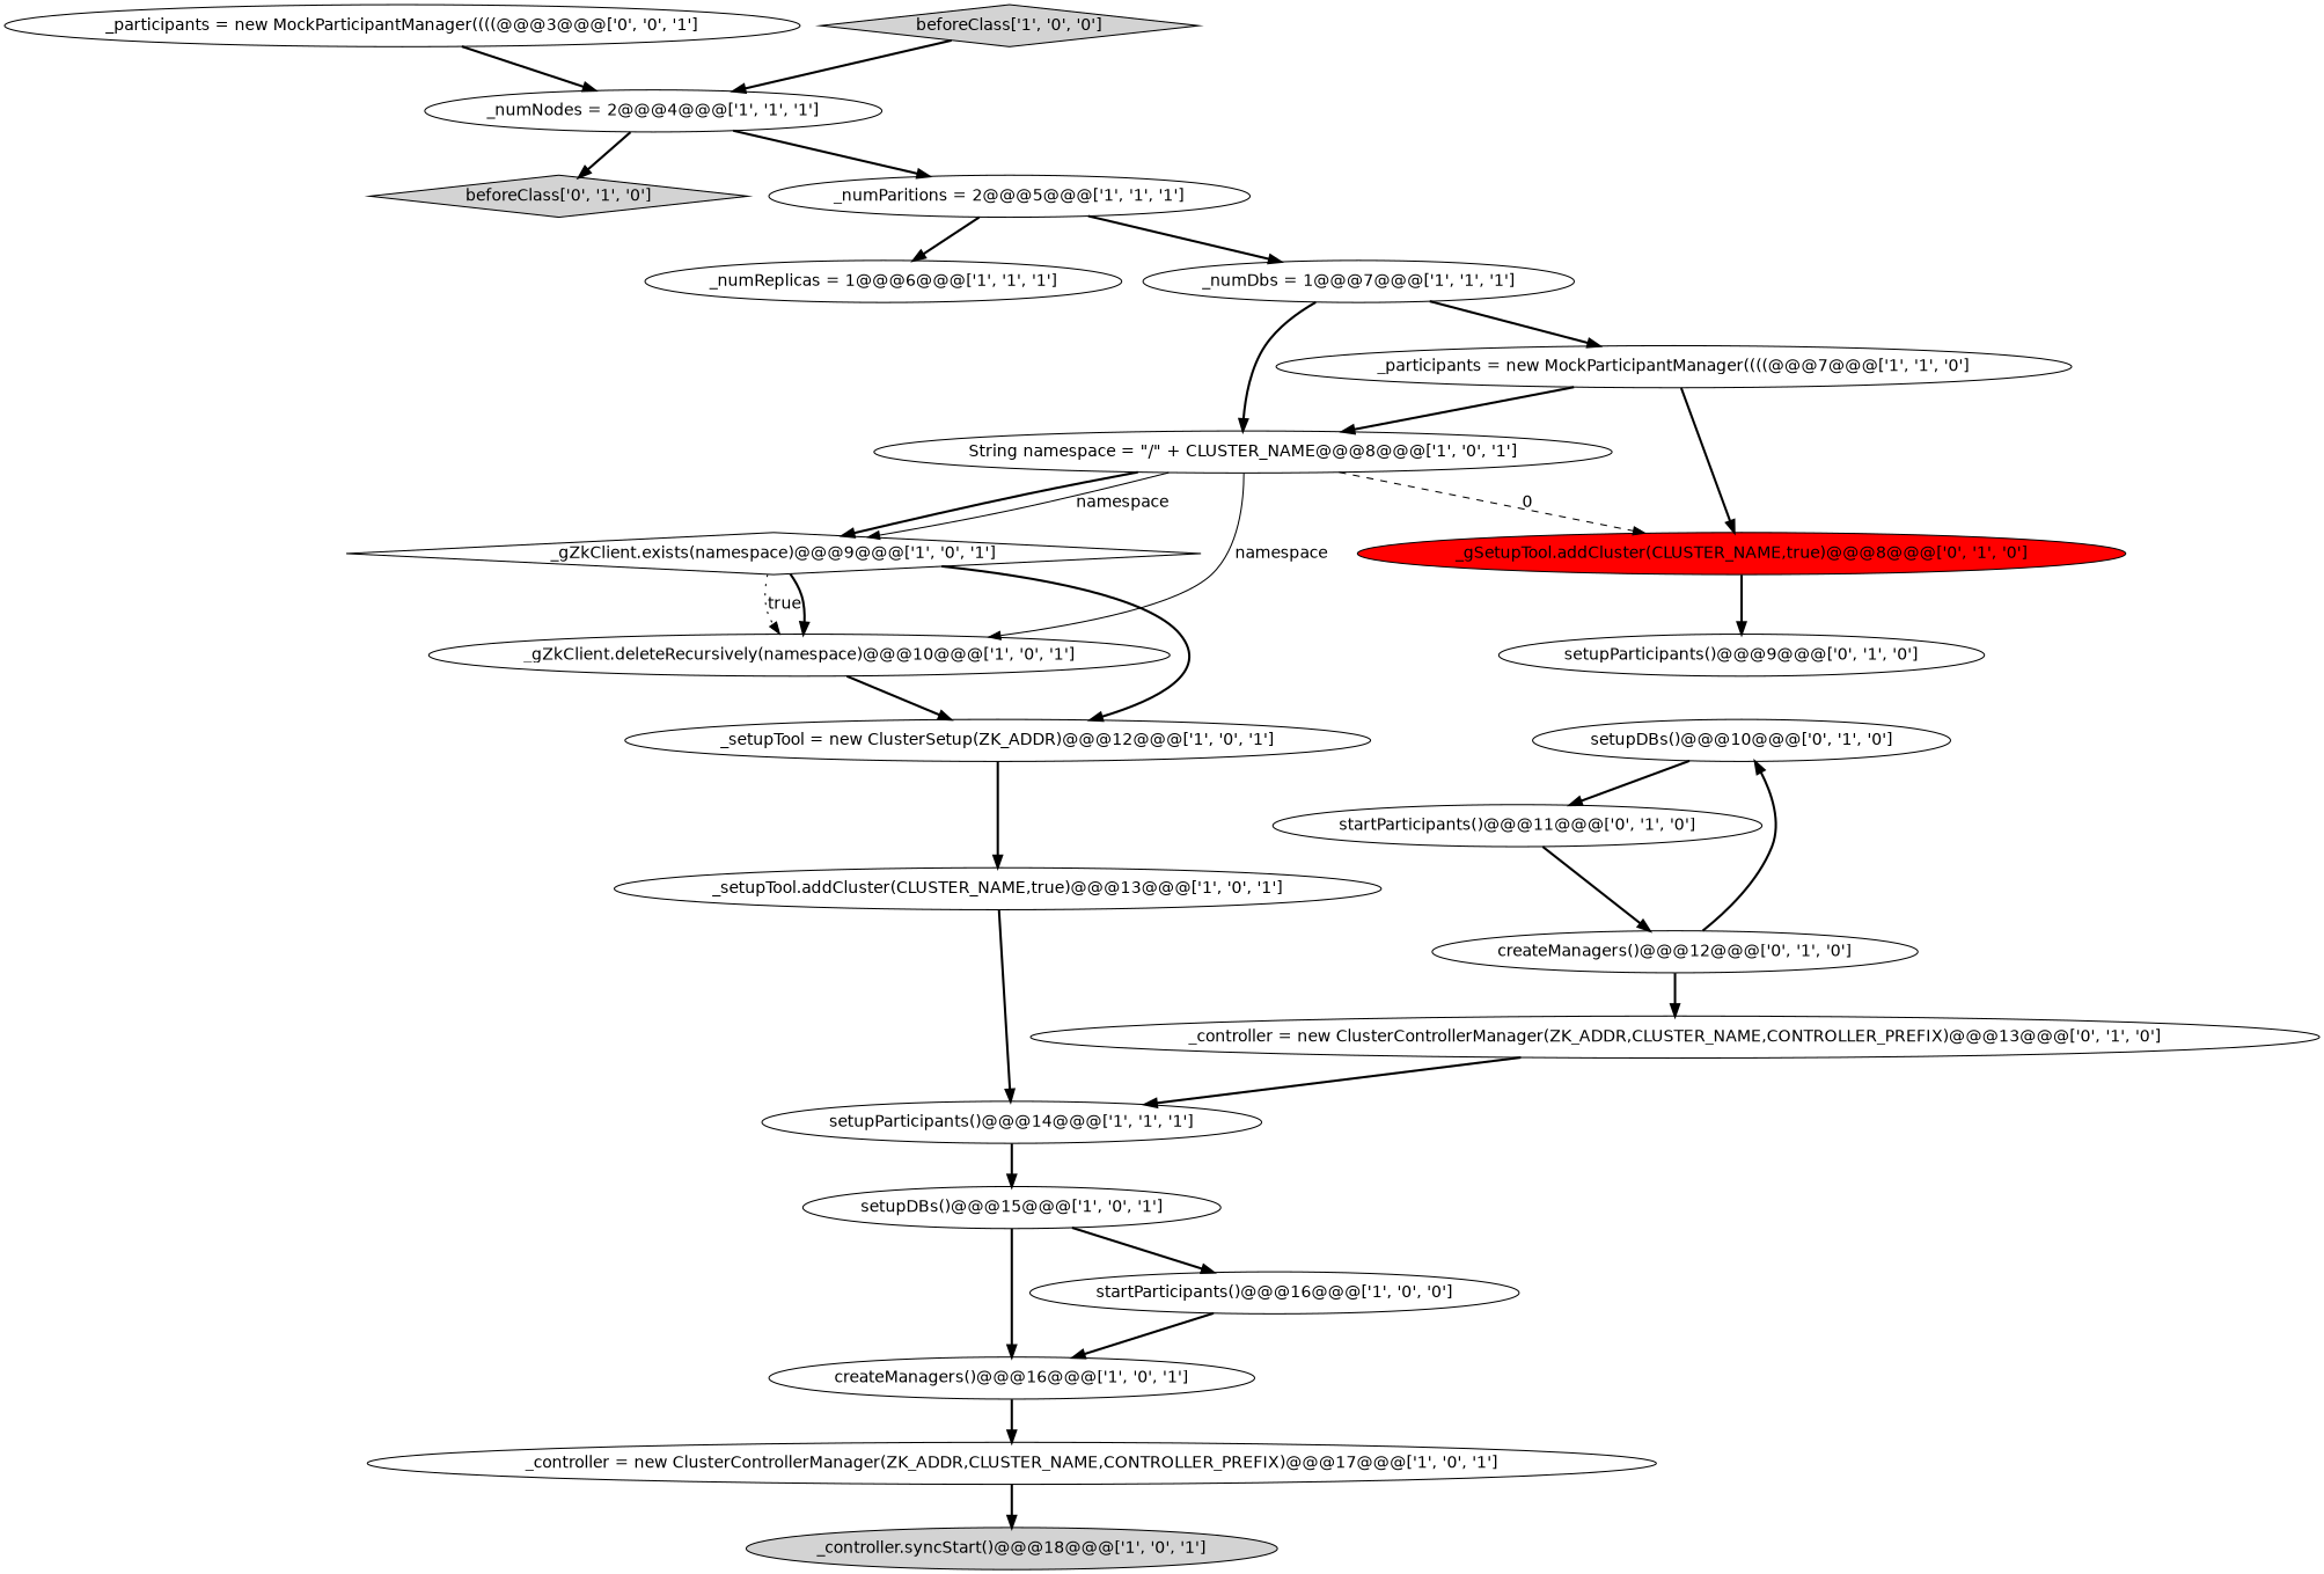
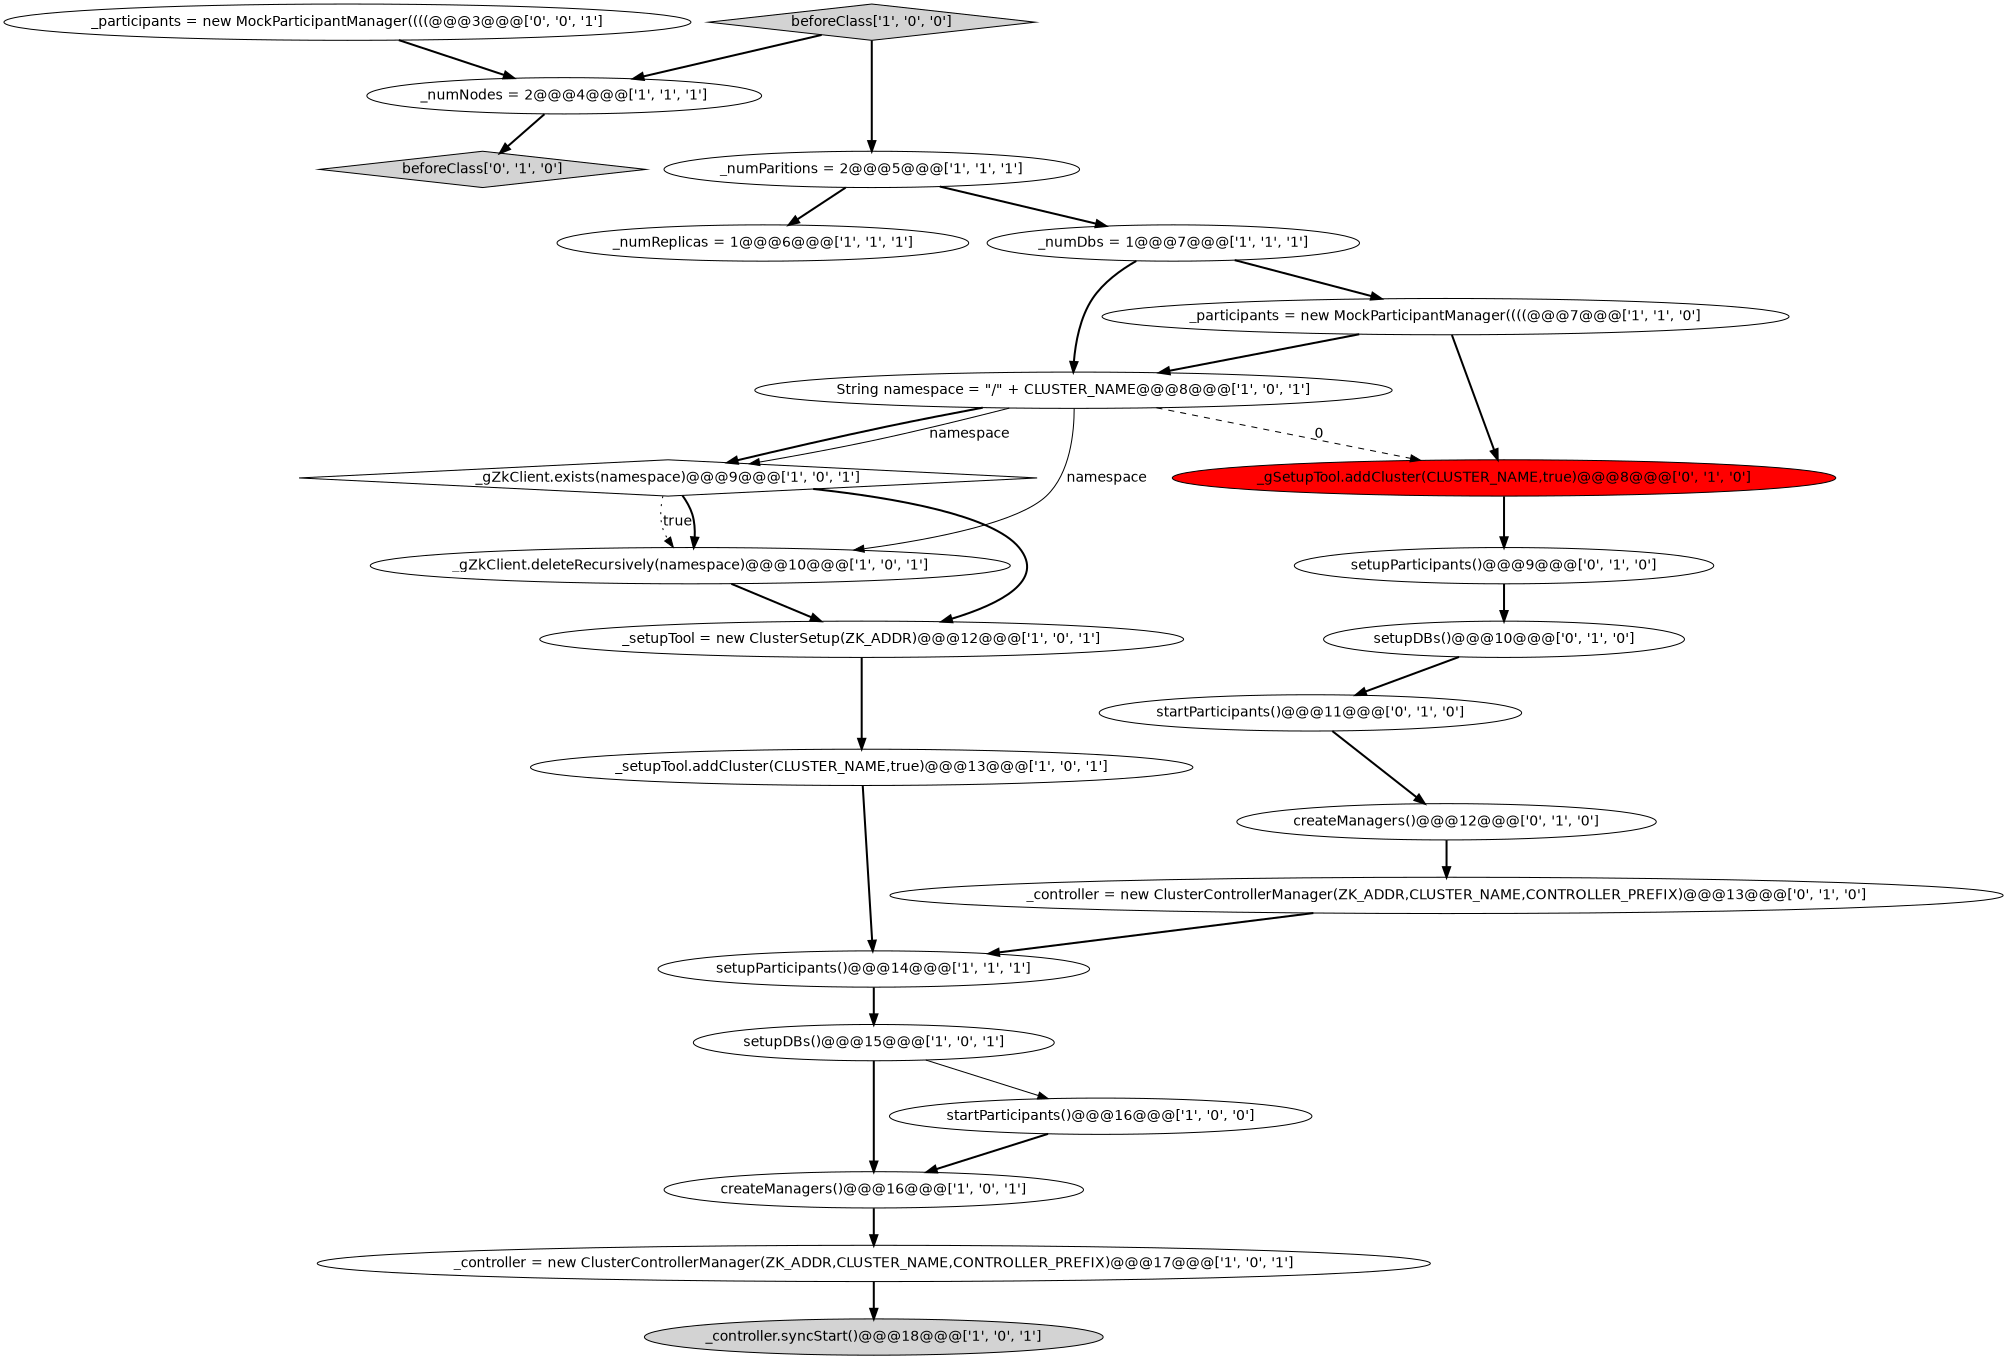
  digraph {
    fontname="DejaVu Sans"
    node [fillcolor=white fontname="DejaVu Sans" shape=ellipse style=filled]
    edge [fontname="DejaVu Sans" style=bold]
    n1 [label="_participants = new MockParticipantManager((((@@@3@@@['0', '0', '1']"]
    n2 [label="_numNodes = 2@@@4@@@['1', '1', '1']"]
    n3 [label="_numParitions = 2@@@5@@@['1', '1', '1']"]
    n4 [fillcolor=lightgray label="beforeClass['0', '1', '0']" shape=diamond]
    n5 [label="setupDBs()@@@15@@@['1', '0', '1']"]
    n6 [label="startParticipants()@@@16@@@['1', '0', '0']"]
    n7 [label="createManagers()@@@16@@@['1', '0', '1']"]
    n8 [label="_controller = new ClusterControllerManager(ZK_ADDR,CLUSTER_NAME,CONTROLLER_PREFIX)@@@17@@@['1', '0', '1']"]
    n9 [label="_setupTool = new ClusterSetup(ZK_ADDR)@@@12@@@['1', '0', '1']"]
    n10 [label="_setupTool.addCluster(CLUSTER_NAME,true)@@@13@@@['1', '0', '1']"]
    n11 [label="setupParticipants()@@@14@@@['1', '1', '1']"]
    n12 [label="_numReplicas = 1@@@6@@@['1', '1', '1']"]
    n13 [label="_numDbs = 1@@@7@@@['1', '1', '1']"]
    n14 [fillcolor=lightgray label="_controller.syncStart()@@@18@@@['1', '0', '1']"]
    n15 [label="_participants = new MockParticipantManager((((@@@7@@@['1', '1', '0']"]
    n16 [label="String namespace = \"/\" + CLUSTER_NAME@@@8@@@['1', '0', '1']"]
    n17 [fillcolor=red label="_gSetupTool.addCluster(CLUSTER_NAME,true)@@@8@@@['0', '1', '0']"]
    n18 [label="_gZkClient.deleteRecursively(namespace)@@@10@@@['1', '0', '1']"]
    n19 [label="_gZkClient.exists(namespace)@@@9@@@['1', '0', '1']" shape=diamond]
    n20 [label="setupParticipants()@@@9@@@['0', '1', '0']"]
    n21 [label="setupDBs()@@@10@@@['0', '1', '0']"]
    n22 [label="startParticipants()@@@11@@@['0', '1', '0']"]
    n23 [fillcolor=lightgray label="beforeClass['1', '0', '0']" shape=diamond]
    n24 [label="createManagers()@@@12@@@['0', '1', '0']"]
    n25 [label="_controller = new ClusterControllerManager(ZK_ADDR,CLUSTER_NAME,CONTROLLER_PREFIX)@@@13@@@['0', '1', '0']"]
    n1 -> n2
-   n2 -> n3
+   n23 -> n3
    n2 -> n4
    n3 -> n12
    n3 -> n13
-   n5 -> n6
+   n5 -> n6 [style=solid]
    n5 -> n7
    n6 -> n7
    n7 -> n8
    n8 -> n14
    n9 -> n10
    n10 -> n11
    n11 -> n5
    n13 -> n15
    n13 -> n16
    n15 -> n16
    n15 -> n17
    n16 -> n17 [label=0 style=dashed]
    n16 -> n18 [label=namespace style=solid]
    n16 -> n19
    n16 -> n19 [label=namespace style=solid]
    n17 -> n20
    n18 -> n9
    n19 -> n9
    n19 -> n18 [label=true style=dotted]
    n19 -> n18
-   n24 -> n21
+   n20 -> n21
    n21 -> n22
    n22 -> n24
    n23 -> n2
    n24 -> n25
    n25 -> n11
  }
